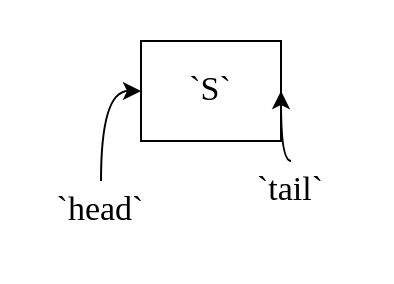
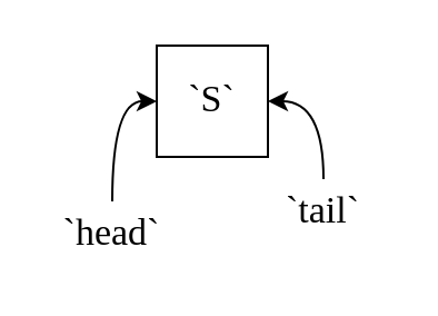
  <mxCell id="0" />
  <mxCell id="1" parent="0" />
- <mxCell id="2" value="&lt;font size=&quot;1&quot; face=&quot;Times New Roman&quot;&gt;&lt;span style=&quot;font-size: 17px;&quot;&gt;`S`&lt;/span&gt;&lt;/font&gt;" style="rounded=0;whiteSpace=wrap;html=1;" vertex="1" parent="1"><mxGeometry x="70" y="20" width="70" height="50" as="geometry" /></mxCell>
+ <mxCell id="2" value="&lt;font size=&quot;1&quot; face=&quot;Times New Roman&quot;&gt;&lt;span style=&quot;font-size: 17px;&quot;&gt;`S`&lt;/span&gt;&lt;/font&gt;" style="rounded=0;whiteSpace=wrap;html=1;" vertex="1" parent="1"><mxGeometry x="70" y="20" width="50" height="50" as="geometry" /></mxCell>
  <mxCell id="3" style="edgeStyle=orthogonalEdgeStyle;rounded=0;orthogonalLoop=1;jettySize=auto;html=1;exitX=0.5;exitY=0;exitDx=0;exitDy=0;entryX=0;entryY=0.5;entryDx=0;entryDy=0;curved=1;" edge="1" parent="1" source="4" target="2"><mxGeometry relative="1" as="geometry" /></mxCell>
  <mxCell id="4" value="&lt;font style=&quot;font-size: 17px;&quot;&gt;`head`&lt;/font&gt;" style="text;html=1;strokeColor=none;fillColor=none;align=center;verticalAlign=middle;whiteSpace=wrap;rounded=0;fontFamily=Times New Roman;fontSize=17;" vertex="1" parent="1"><mxGeometry x="20" y="90" width="60" height="30" as="geometry" /></mxCell>
  <mxCell id="5" style="edgeStyle=orthogonalEdgeStyle;curved=1;rounded=0;orthogonalLoop=1;jettySize=auto;html=1;exitX=0.5;exitY=0;exitDx=0;exitDy=0;entryX=1;entryY=0.5;entryDx=0;entryDy=0;" edge="1" parent="1" source="6" target="2"><mxGeometry relative="1" as="geometry" /></mxCell>
  <mxCell id="6" value="&lt;font style=&quot;font-size: 17px;&quot;&gt;`tail`&lt;/font&gt;" style="text;html=1;strokeColor=none;fillColor=none;align=center;verticalAlign=middle;whiteSpace=wrap;rounded=0;fontFamily=Times New Roman;fontSize=17;" vertex="1" parent="1"><mxGeometry x="115" y="80" width="60" height="30" as="geometry" /></mxCell>
